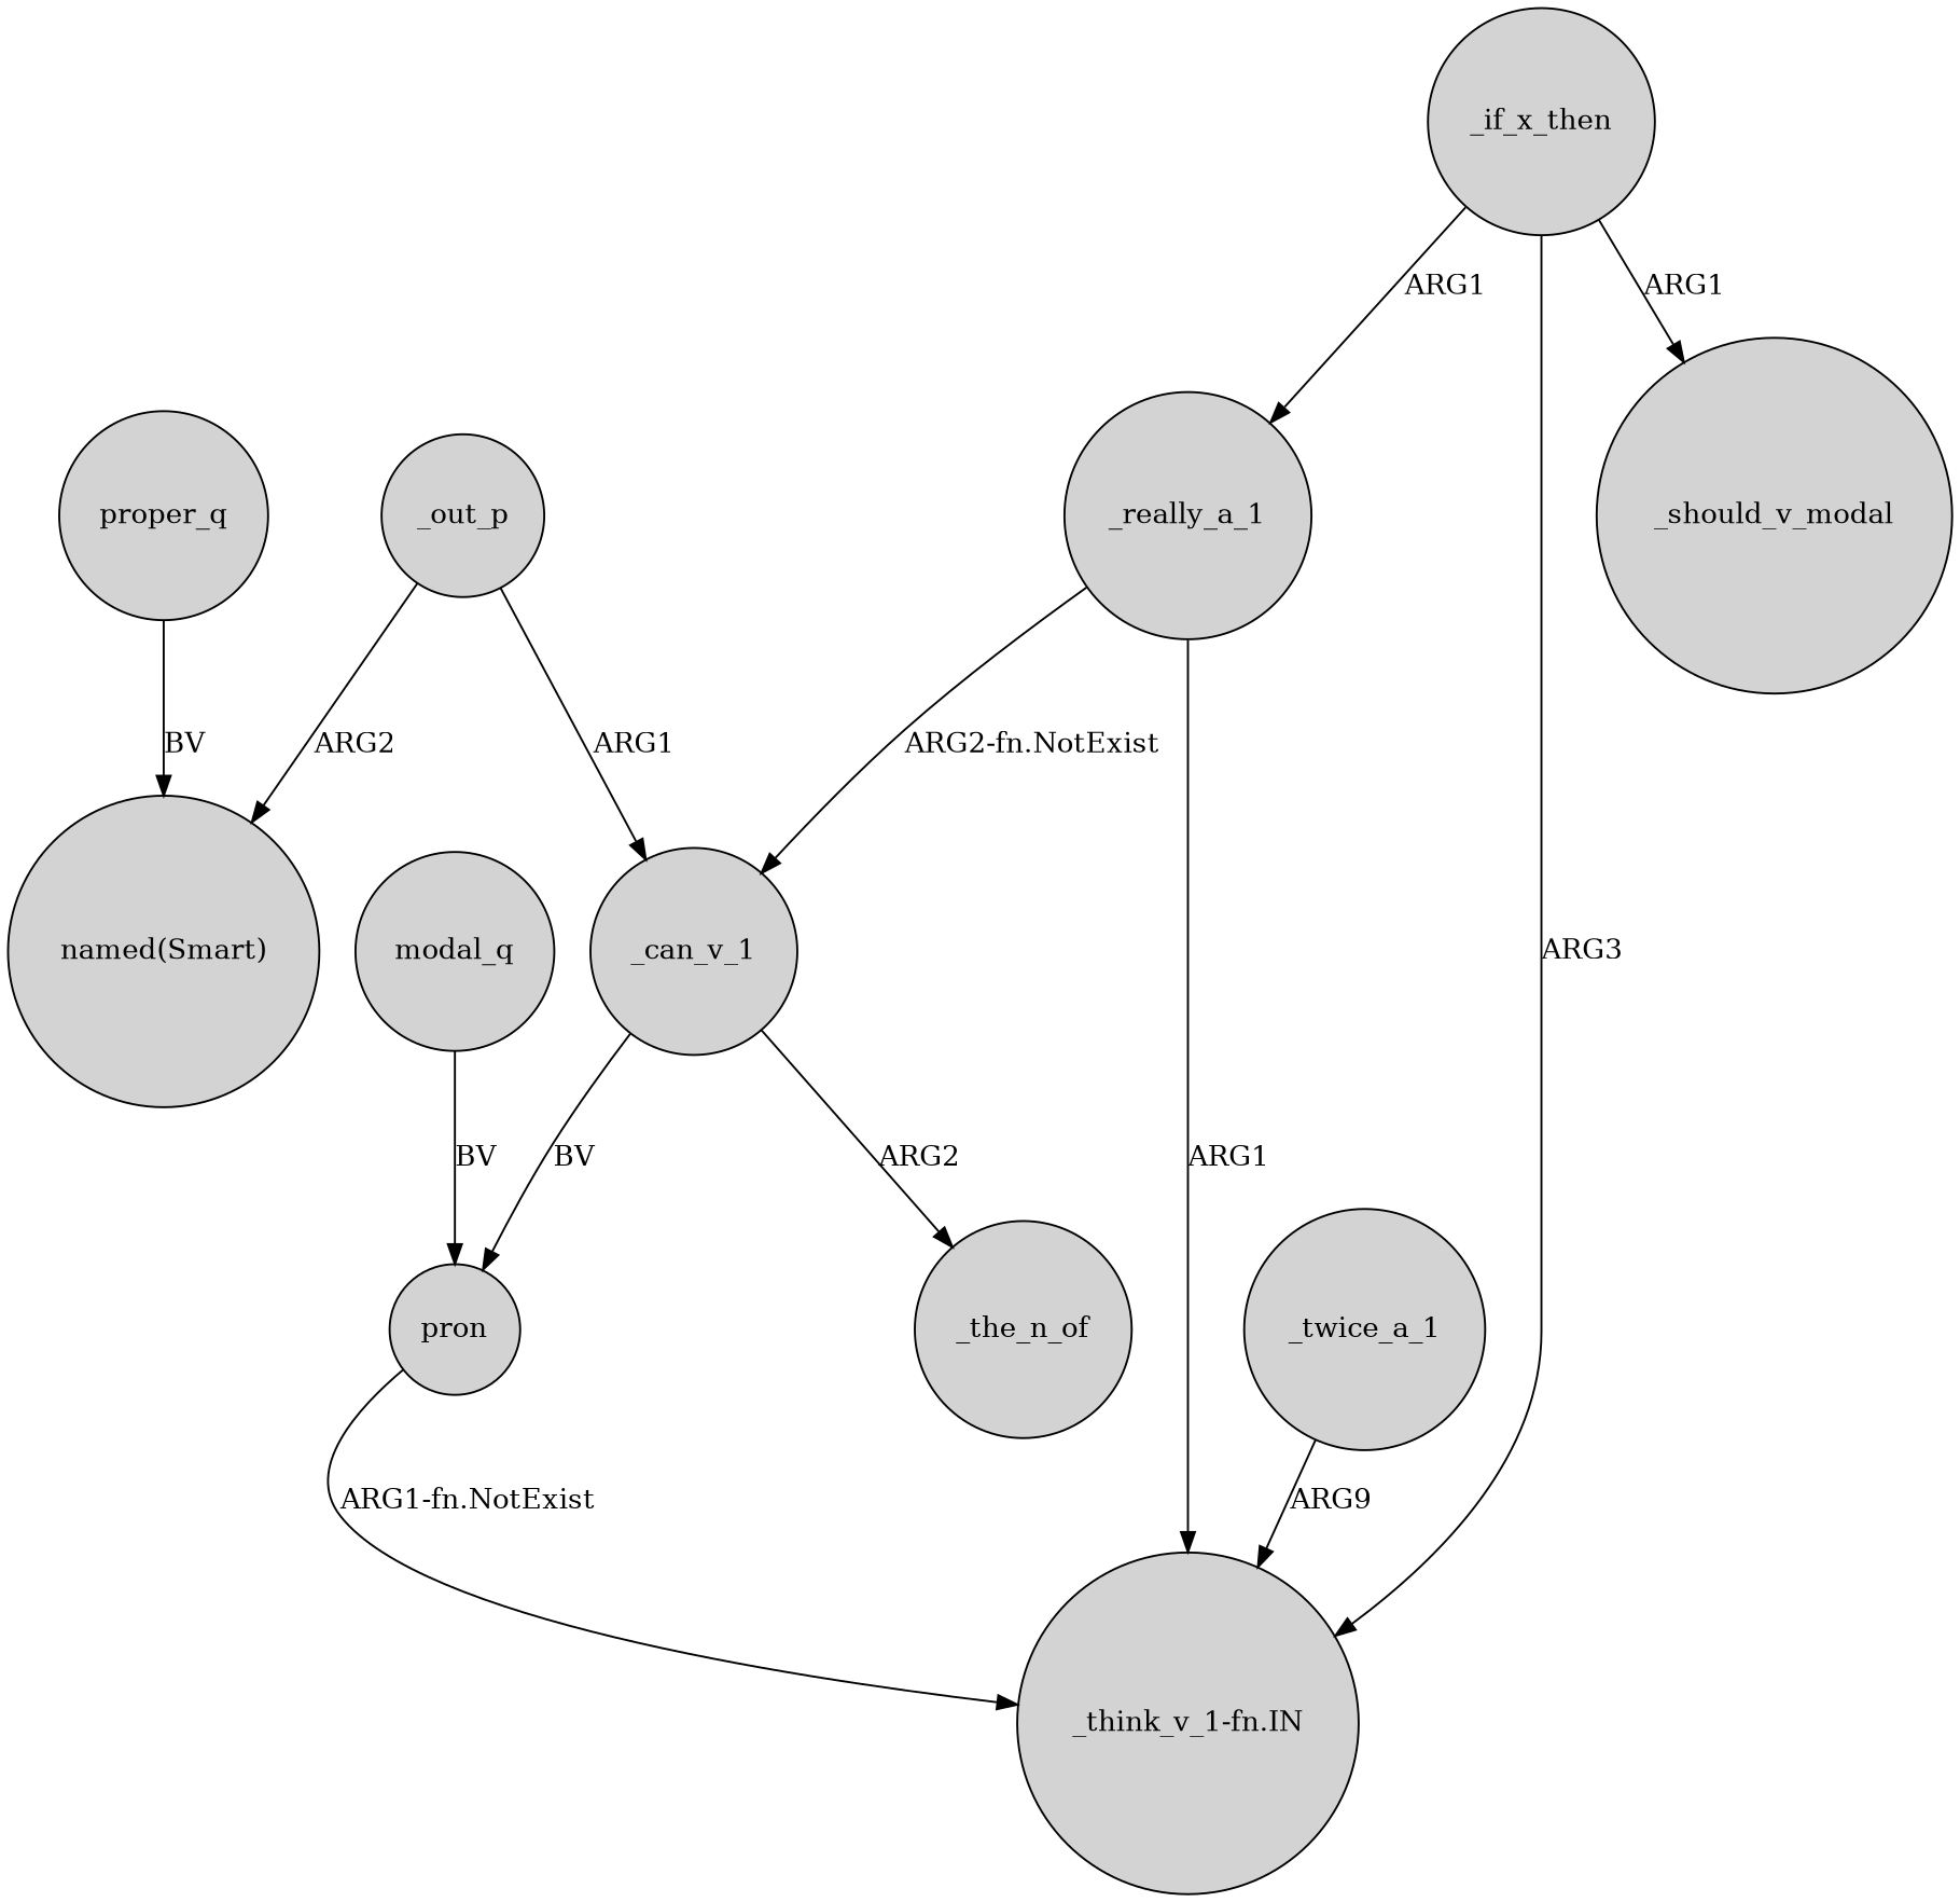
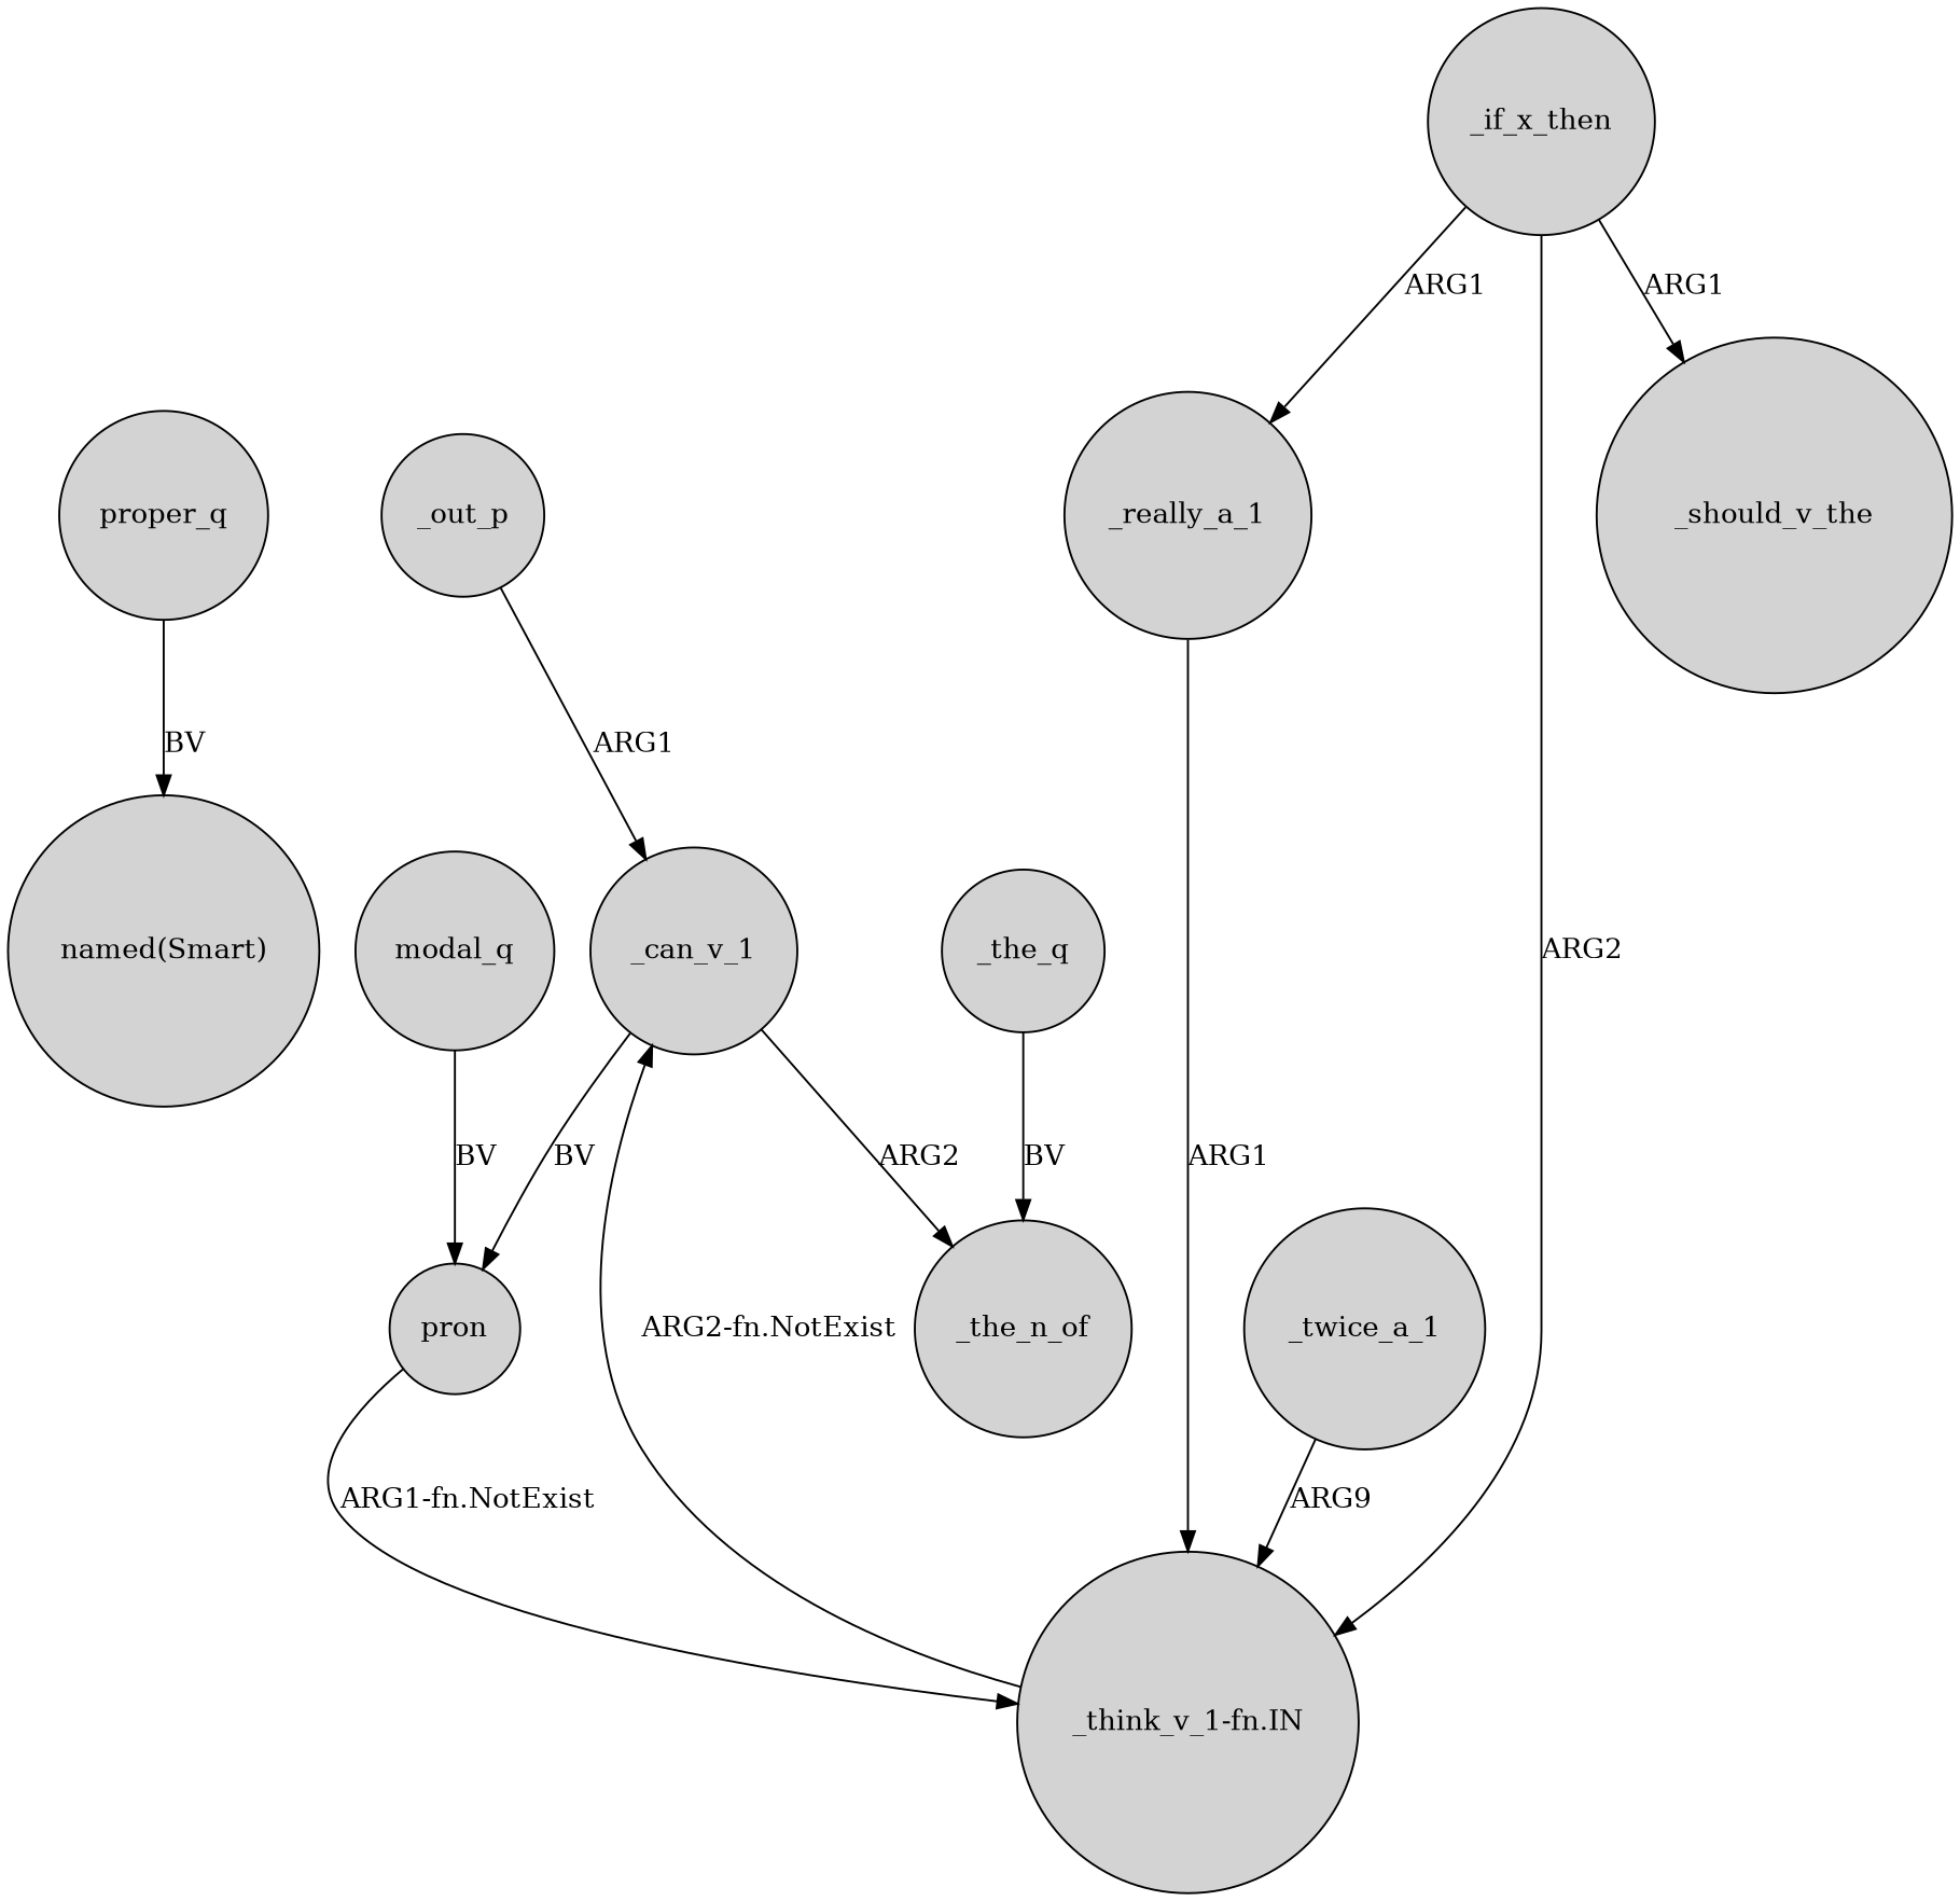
  digraph {
    node [shape=circle style=filled]
    _out_p
    "named(Smart)"
    _can_v_1
    pron
    n5 [label=_the_n_of]
    "_think_v_1-fn.IN"
    _really_a_1
    _if_x_then
-   _should_v_modal
+   _should_v_modal [label=_should_v_the]
+   _the_q
    _twice_a_1
    proper_q
    n13 [label=modal_q]
-   _out_p -> "named(Smart)" [label=ARG2]
    _out_p -> _can_v_1 [label=ARG1]
    _can_v_1 -> pron [label=BV]
    _can_v_1 -> n5 [label=ARG2]
    pron -> "_think_v_1-fn.IN" [label="ARG1-fn.NotExist"]
-   _really_a_1 -> _can_v_1 [label="ARG2-fn.NotExist"]
+   "_think_v_1-fn.IN" -> _can_v_1 [label="ARG2-fn.NotExist"]
    _really_a_1 -> "_think_v_1-fn.IN" [label=ARG1]
-   _if_x_then -> "_think_v_1-fn.IN" [label=ARG3]
+   _if_x_then -> "_think_v_1-fn.IN" [label=ARG2]
    _if_x_then -> _really_a_1 [label=ARG1]
    _if_x_then -> _should_v_modal [label=ARG1]
+   _the_q -> n5 [label=BV]
    _twice_a_1 -> "_think_v_1-fn.IN" [label=ARG9]
    proper_q -> "named(Smart)" [label=BV]
    n13 -> pron [label=BV]
  }
